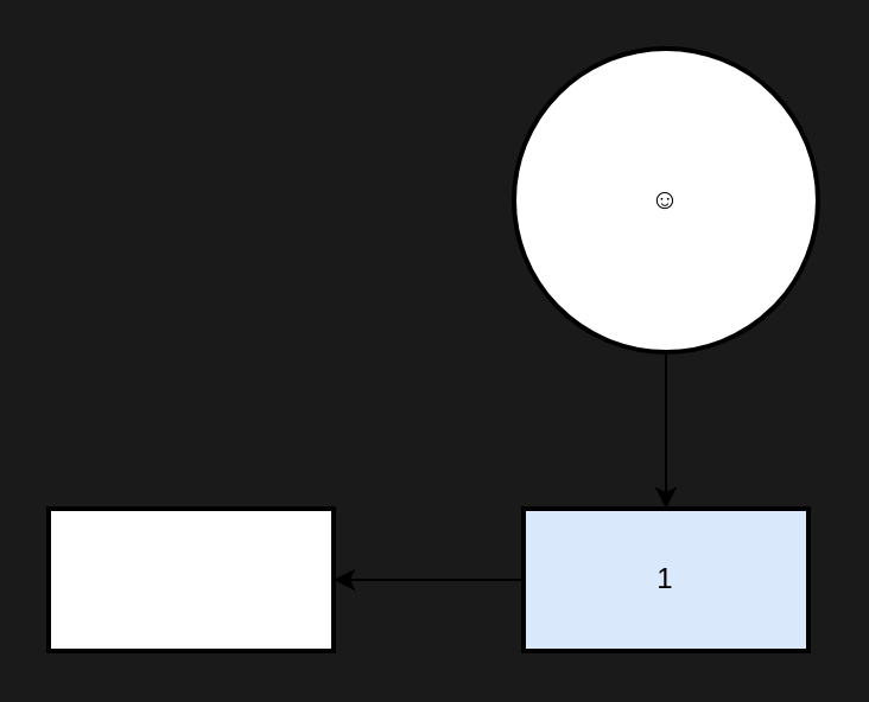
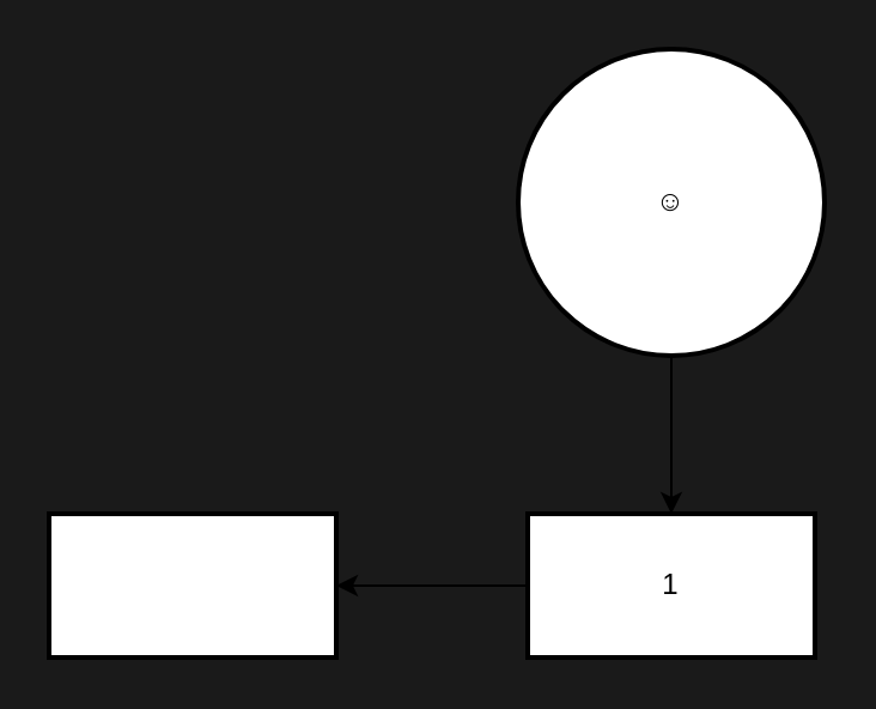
  <mxCell id="0" />
  <mxCell id="1" parent="0" />
  <mxCell id="2" value="" style="edgeStyle=orthogonalEdgeStyle;rounded=0;orthogonalLoop=1;jettySize=auto;html=1;comic=0;snapToPoint=1;" edge="1" parent="1" source="3" target="5"><mxGeometry relative="1" as="geometry" /></mxCell>
  <mxCell id="3" value="☺" style="strokeWidth=2;html=1;shape=mxgraph.flowchart.start_2;whiteSpace=wrap;comic=0;snapToPoint=1;" vertex="1" parent="1"><mxGeometry x="216" y="20" width="128" height="128" as="geometry" /></mxCell>
  <mxCell id="4" value="" style="edgeStyle=orthogonalEdgeStyle;rounded=0;orthogonalLoop=1;jettySize=auto;html=1;comic=0;snapToPoint=1;" edge="1" parent="1" source="5" target="6"><mxGeometry relative="1" as="geometry" /></mxCell>
- <mxCell id="5" value="1" style="whiteSpace=wrap;html=1;strokeWidth=2;comic=0;snapToPoint=1;rounded=0;fillColor=#dae8fc;" vertex="1" parent="1"><mxGeometry x="220" y="214" width="120" height="60" as="geometry" /></mxCell>
+ <mxCell id="5" value="1" style="whiteSpace=wrap;html=1;strokeWidth=2;comic=0;snapToPoint=1;rounded=0;" vertex="1" parent="1"><mxGeometry x="220" y="214" width="120" height="60" as="geometry" /></mxCell>
  <mxCell id="6" value="" style="whiteSpace=wrap;html=1;strokeWidth=2;comic=0;snapToPoint=1;" vertex="1" parent="1"><mxGeometry x="20" y="214" width="120" height="60" as="geometry" /></mxCell>
